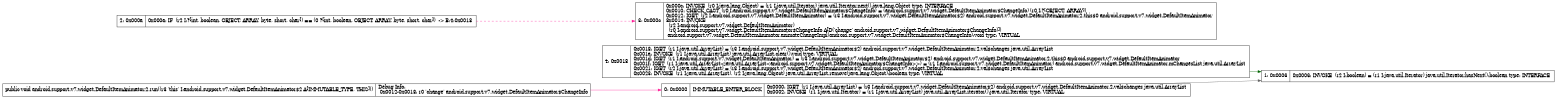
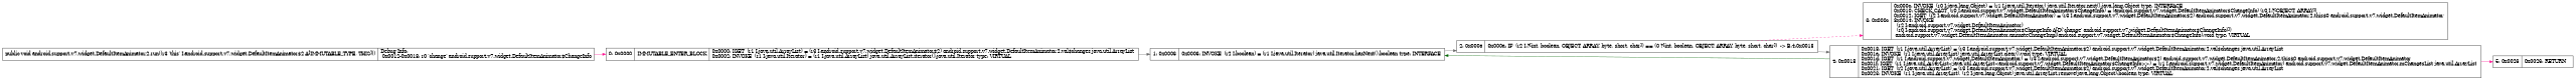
  digraph {
    rankdir=LR
    node [shape=record]
    edge [color=gray40]
    n1 [label="{0\:\ 0x0000|IMMUTABLE_ENTER_BLOCK\l|0x0000: IGET  (r1 I:java.util.ArrayList) = (r3 I:android.support.v7.widget.DefaultItemAnimator$2) android.support.v7.widget.DefaultItemAnimator.2.val$changes java.util.ArrayList \l0x0002: INVOKE  (r1 I:java.util.Iterator) = (r1 I:java.util.ArrayList) java.util.ArrayList.iterator():java.util.Iterator type: VIRTUAL \l}"]
    n2 [label="{1\:\ 0x0006|0x0006: INVOKE  (r2 I:boolean) = (r1 I:java.util.Iterator) java.util.Iterator.hasNext():boolean type: INTERFACE \l}"]
    n3 [label="{2\:\ 0x000a|0x000a: IF  (r2 I:?[int, boolean, OBJECT, ARRAY, byte, short, char]) == (0 ?[int, boolean, OBJECT, ARRAY, byte, short, char])  \-\> B:4:0x0018 \l}"]
    n4 [label="{3\:\ 0x000c|0x000c: INVOKE  (r0 I:java.lang.Object) = (r1 I:java.util.Iterator) java.util.Iterator.next():java.lang.Object type: INTERFACE \l0x0010: CHECK_CAST  (r0 I:android.support.v7.widget.DefaultItemAnimator$ChangeInfo) = (android.support.v7.widget.DefaultItemAnimator$ChangeInfo) (r0 I:?[OBJECT, ARRAY]) \l0x0012: IGET  (r2 I:android.support.v7.widget.DefaultItemAnimator) = (r3 I:android.support.v7.widget.DefaultItemAnimator$2) android.support.v7.widget.DefaultItemAnimator.2.this$0 android.support.v7.widget.DefaultItemAnimator \l8x0014: INVOKE  \l  (r2 I:android.support.v7.widget.DefaultItemAnimator)\l  (r0 I:android.support.v7.widget.DefaultItemAnimator$ChangeInfo A[D('change' android.support.v7.widget.DefaultItemAnimator$ChangeInfo)])\l android.support.v7.widget.DefaultItemAnimator.animateChangeImpl(android.support.v7.widget.DefaultItemAnimator$ChangeInfo):void type: VIRTUAL \l}"]
    n5 [label="{4\:\ 0x0018|0x0018: IGET  (r1 I:java.util.ArrayList) = (r3 I:android.support.v7.widget.DefaultItemAnimator$2) android.support.v7.widget.DefaultItemAnimator.2.val$changes java.util.ArrayList \l0x001a: INVOKE  (r1 I:java.util.ArrayList) java.util.ArrayList.clear():void type: VIRTUAL \l0x001d: IGET  (r1 I:android.support.v7.widget.DefaultItemAnimator) = (r3 I:android.support.v7.widget.DefaultItemAnimator$2) android.support.v7.widget.DefaultItemAnimator.2.this$0 android.support.v7.widget.DefaultItemAnimator \l0x001f: IGET  (r1 I:java.util.ArrayList\<java.util.ArrayList\<android.support.v7.widget.DefaultItemAnimator$ChangeInfo\>\>) = (r1 I:android.support.v7.widget.DefaultItemAnimator) android.support.v7.widget.DefaultItemAnimator.mChangesList java.util.ArrayList \l0x0021: IGET  (r2 I:java.util.ArrayList) = (r3 I:android.support.v7.widget.DefaultItemAnimator$2) android.support.v7.widget.DefaultItemAnimator.2.val$changes java.util.ArrayList \l0x0023: INVOKE  (r1 I:java.util.ArrayList), (r2 I:java.lang.Object) java.util.ArrayList.remove(java.lang.Object):boolean type: VIRTUAL \l}"]
+   n6 [label="{5\:\ 0x0026|0x0026: RETURN   \l}"]
    n7 [label="{public void android.support.v7.widget.DefaultItemAnimator.2.run((r3 'this' I:android.support.v7.widget.DefaultItemAnimator$2 A[IMMUTABLE_TYPE, THIS]))  | Debug Info:\l  0x0012\-0x0018: r0 'change' android.support.v7.widget.DefaultItemAnimator$ChangeInfo\l}"]
    n1 -> n2
+   n2 -> n3
    n3 -> n4 [color=deeppink style=dashed]
+   n3 -> n5
    n5 -> n2 [color=darkgreen]
+   n5 -> n6 [color=deeppink]
    n7 -> n1 [color=deeppink]
  }
